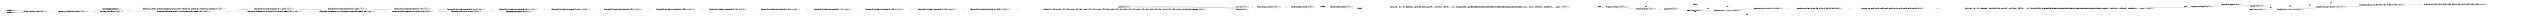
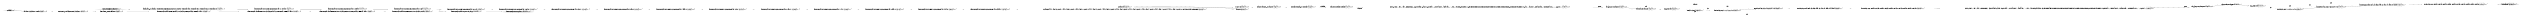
  digraph {
    rankdir=LR
    node [fillcolor=white shape=ellipse style=filled]
    edge [style=bold]
    n1 [label="streamContext.setSolrClientCache(solrClientCache)@@@27@@@['0', '0', '1']"]
    n2 [label="expression = \"innerJoin(\" + \" select(\" + \" search(\" + COLLECTIONORALIAS + \", fl=\"personId_i,rating_f\", q=\"rating_f:*\", sort=\"personId_i asc\"),\" + \" personId_i as personId,\" + \" rating_f as rating\" + \" ),\" + \" select(\" + \" jdbc(connection=\"jdbc:hsqldb:mem:.\", sql=\"select PEOPLE.ID, PEOPLE.NAME, COUNTRIES.COUNTRY_NAME from PEOPLE inner join COUNTRIES on PEOPLE.COUNTRY_CODE = COUNTRIES.CODE order by PEOPLE.ID\", sort=\"ID asc\"),\" + \" ID as personId,\" + \" NAME as personName,\" + \" COUNTRY_NAME as country\" + \" ),\" + \" on=\"personId\"\" + \")\"@@@29@@@['0', '0', '1']"]
    n3 [label="stream = factory.constructStream(expression)@@@30@@@['0', '0', '1']"]
    n4 [label="assertOrderOf(tuples,\"rating\",3.5d,5d,2.2d,4.3d,3.5d,3d,3d,4d,4.1d,4.8d)@@@44@@@['0', '0', '1']"]
    n5 [label="assertOrderOf(tuples,\"personName\",\"Emma\",\"Grace\",\"Hailey\",\"Isabella\",\"Lily\",\"Madison\",\"Mia\",\"Natalie\",\"Olivia\",\"Samantha\")@@@45@@@['0', '0', '1']"]
    n6 [label="assertOrderOf(tuples,\"country\",\"Netherlands\",\"United States\",\"Netherlands\",\"Netherlands\",\"Netherlands\",\"United States\",\"United States\",\"Netherlands\",\"Netherlands\",\"United States\")@@@46@@@['0', '0', '1']"]
    n7 [label="statement.executeUpdate(\"insert into COUNTRIES (CODE,COUNTRY_NAME) values ('NP', 'Nepal')\")@@@8@@@['0', '0', '1']"]
    n8 [label="statement.executeUpdate(\"insert into COUNTRIES (CODE,COUNTRY_NAME) values ('NO', 'Norway')\")@@@9@@@['0', '0', '1']"]
    n9 [label="statement.executeUpdate(\"insert into PEOPLE (ID, NAME, COUNTRY_CODE) values (11,'Emma','NL')\")@@@10@@@['0', '0', '1']"]
    n10 [label="statement.executeUpdate(\"insert into PEOPLE (ID, NAME, COUNTRY_CODE) values (18,'Natalie','NL')\")@@@17@@@['0', '0', '1']"]
    n11 [label="statement.executeUpdate(\"insert into PEOPLE (ID, NAME, COUNTRY_CODE) values (19,'Olivia','NL')\")@@@18@@@['0', '0', '1']"]
    n12 [label="statement.executeUpdate(\"insert into PEOPLE (ID, NAME, COUNTRY_CODE) values (20,'Samantha','US')\")@@@19@@@['0', '0', '1']"]
    n13 [label="stream.setStreamContext(streamContext)@@@40@@@['0', '0', '1']"]
    n14 [label="tuples = getTuples(stream)@@@41@@@['0', '0', '1']"]
    n15 [label="assertOrderOf(tuples,\"personId\",11,12,13,14,15,16,17,18,19,20)@@@43@@@['0', '0', '1']"]
    n16 [label="List<Tuple> tuples@@@24@@@['0', '0', '1']"]
    n17 [label="StreamContext streamContext = new StreamContext()@@@25@@@['0', '0', '1']"]
    n18 [label="SolrClientCache solrClientCache = new SolrClientCache()@@@26@@@['0', '0', '1']"]
    n19 [label="stream.setStreamContext(streamContext)@@@31@@@['0', '0', '1']"]
+   n20 [fillcolor=lightgray label="{solrClientCache.close()}@@@48@@@['0', '0', '1']"]
    n21 [label="statement.executeUpdate(\"insert into COUNTRIES (CODE,COUNTRY_NAME) values ('NL', 'Netherlands')\")@@@7@@@['0', '0', '1']"]
    n22 [label="statement.executeUpdate(\"insert into COUNTRIES (CODE,COUNTRY_NAME) values ('US', 'United States')\")@@@6@@@['0', '0', '1']"]
    n23 [label="statement.executeUpdate(\"insert into PEOPLE (ID, NAME, COUNTRY_CODE) values (15,'Lily','NL')\")@@@14@@@['0', '0', '1']"]
    n24 [label="statement.executeUpdate(\"insert into PEOPLE (ID, NAME, COUNTRY_CODE) values (16,'Madison','US')\")@@@15@@@['0', '0', '1']"]
    n25 [label="statement.executeUpdate(\"insert into PEOPLE (ID, NAME, COUNTRY_CODE) values (17,'Mia','US')\")@@@16@@@['0', '0', '1']"]
    n26 [label="stream = factory.constructStream(expression)@@@39@@@['0', '0', '1']"]
    n27 [label="statement.executeUpdate(\"create table DUAL(ID int not null primary key)\")@@@10@@@['0', '1', '0']"]
    n28 [fillcolor=lightgray label="statement.executeUpdate(\"insert into DUAL values(1)\")@@@11@@@['0', '1', '0']"]
    n29 [fillcolor=lightgray label="setupDatabase['0', '1', '0']" shape=diamond]
    n30 [label="Class.forName(\"org.hsqldb.jdbcDriver\").newInstance()@@@3@@@['1', '1', '0']"]
    n31 [label="Connection connection = DriverManager.getConnection(\"jdbc:hsqldb:mem:.\")@@@4@@@['1', '1', '0']"]
    n32 [label="tuples = getTuples(stream)@@@32@@@['0', '0', '1']"]
    n33 [label="assertEquals(10,tuples.size())@@@33@@@['0', '0', '1']"]
    n34 [label="assertOrderOf(tuples,\"personId\",11,12,13,14,15,16,17,18,19,20)@@@34@@@['0', '0', '1']"]
    n35 [label="assertOrderOf(tuples,\"rating\",3.5d,5d,2.2d,4.3d,3.5d,3d,3d,4d,4.1d,4.8d)@@@35@@@['0', '0', '1']"]
    n36 [label="assertOrderOf(tuples,\"personName\",\"Emma\",\"Grace\",\"Hailey\",\"Isabella\",\"Lily\",\"Madison\",\"Mia\",\"Natalie\",\"Olivia\",\"Samantha\")@@@36@@@['0', '0', '1']"]
    n37 [label="assertOrderOf(tuples,\"country\",\"Netherlands\",\"United States\",\"Netherlands\",\"Netherlands\",\"Netherlands\",\"United States\",\"United States\",\"Netherlands\",\"Netherlands\",\"United States\")@@@37@@@['0', '0', '1']"]
    n38 [fillcolor=lightgray label="testJDBCSolrInnerJoinExpressionWithProperties['0', '0', '1']" shape=diamond]
    n39 [label="StreamFactory factory = new StreamFactory().withCollectionZkHost(COLLECTIONORALIAS,cluster.getZkServer().getZkAddress()).withFunctionName(\"search\",).withFunctionName(\"select\",).withFunctionName(\"innerJoin\",).withFunctionName(\"jdbc\",)@@@3@@@['0', '0', '1']"]
    n40 [label="Statement statement = connection.createStatement()@@@5@@@['1', '1', '0']"]
    n41 [label="statement.executeUpdate(\"create table COUNTRIES(CODE varchar(3) not null primary key, COUNTRY_NAME varchar(50), DELETED char(1) default 'N')\")@@@6@@@['1', '1', '0']"]
    n42 [label="statement.executeUpdate(\"create table PEOPLE(ID int not null primary key, NAME varchar(50), COUNTRY_CODE char(2), DELETED char(1) default 'N')\")@@@7@@@['1', '1', '0']"]
    n43 [label="statement.executeUpdate(\"create table PEOPLE_SPORTS(ID int not null primary key, PERSON_ID int, SPORT_NAME varchar(50), DELETED char(1) default 'N')\")@@@8@@@['1', '1', '0']"]
    n44 [label="TupleStream stream@@@23@@@['0', '0', '1']"]
    n45 [label="String expression@@@22@@@['0', '0', '1']"]
    n46 [label="statement.executeUpdate(\"insert into PEOPLE (ID, NAME, COUNTRY_CODE) values (14,'Isabella','NL')\")@@@13@@@['0', '0', '1']"]
-   n47 [fillcolor=lightgray label="setupDatabase['1', '0', '0']" shape=diamond]
-   n48 [label="assertEquals(10,tuples.size())@@@42@@@['0', '0', '1']"]
    n49 [label="statement.executeUpdate(\"create table UNSUPPORTED_COLUMNS(ID int not null primary key, UNSP binary)\")@@@9@@@['1', '1', '0']"]
    n50 [label="statement.executeUpdate(\"insert into PEOPLE (ID, NAME, COUNTRY_CODE) values (13,'Hailey','NL')\")@@@12@@@['0', '0', '1']"]
    n51 [label="expression = \"innerJoin(\" + \" select(\" + \" search(\" + COLLECTIONORALIAS + \", fl=\"personId_i,rating_f\", q=\"rating_f:*\", sort=\"personId_i asc\"),\" + \" personId_i as personId,\" + \" rating_f as rating\" + \" ),\" + \" select(\" + \" jdbc(connection=\"jdbc:hsqldb:mem:.\", sql=\"select PEOPLE.ID as PERSONID, PEOPLE.NAME, COUNTRIES.COUNTRY_NAME from PEOPLE inner join COUNTRIES on PEOPLE.COUNTRY_CODE = COUNTRIES.CODE order by PEOPLE.ID\", sort=\"PERSONID asc\"),\" + \" PERSONID as personId,\" + \" NAME as personName,\" + \" COUNTRY_NAME as country\" + \" ),\" + \" on=\"personId\"\" + \")\"@@@38@@@['0', '0', '1']"]
    n52 [label="new UpdateRequest().add(id,\"1\",\"rating_f\",\"3.5\",\"personId_i\",\"11\").add(id,\"2\",\"rating_f\",\"5\",\"personId_i\",\"12\").add(id,\"3\",\"rating_f\",\"2.2\",\"personId_i\",\"13\").add(id,\"4\",\"rating_f\",\"4.3\",\"personId_i\",\"14\").add(id,\"5\",\"rating_f\",\"3.5\",\"personId_i\",\"15\").add(id,\"6\",\"rating_f\",\"3\",\"personId_i\",\"16\").add(id,\"7\",\"rating_f\",\"3\",\"personId_i\",\"17\").add(id,\"8\",\"rating_f\",\"4\",\"personId_i\",\"18\").add(id,\"9\",\"rating_f\",\"4.1\",\"personId_i\",\"19\").add(id,\"10\",\"rating_f\",\"4.8\",\"personId_i\",\"20\").commit(cluster.getSolrClient(),COLLECTIONORALIAS)@@@21@@@['0', '0', '1']"]
    n53 [label="statement.executeUpdate(\"insert into PEOPLE (ID, NAME, COUNTRY_CODE) values (12,'Grace','US')\")@@@11@@@['0', '0', '1']"]
    n1 -> n2
    n2 -> n3
    n2 -> n3 [label=expression style=solid]
    n3 -> n19
    n3 -> n32 [label=stream style=solid]
    n4 -> n5
    n5 -> n6
+   n6 -> n20
    n7 -> n8
    n8 -> n9
    n9 -> n53
    n10 -> n11
    n11 -> n12
    n12 -> n52
    n13 -> n14
    n14 -> n4 [label=tuples style=solid]
    n14 -> n5 [label=tuples style=solid]
    n14 -> n6 [label=tuples style=solid]
    n14 -> n15 [label=tuples style=solid]
    n15 -> n4
    n16 -> n17
    n17 -> n13 [label=streamContext style=solid]
    n17 -> n18
    n17 -> n19 [label=streamContext style=solid]
    n18 -> n1
    n18 -> n1 [label=solrClientCache style=solid]
    n19 -> n32
    n21 -> n7
    n22 -> n21
    n23 -> n24
    n24 -> n25
    n25 -> n10
    n26 -> n13
    n26 -> n14 [label=stream style=solid]
    n27 -> n28
    n29 -> n30
    n30 -> n31
    n31 -> n40
    n32 -> n33 [style=solid]
    n32 -> n34 [label=tuples style=solid]
    n32 -> n35 [label=tuples style=solid]
    n32 -> n36 [label=tuples style=solid]
    n32 -> n37 [label=tuples style=solid]
    n33 -> n34
    n34 -> n35
    n35 -> n36
    n36 -> n37
    n37 -> n51
    n38 -> n39
    n39 -> n22
    n40 -> n41
    n41 -> n42
    n42 -> n43
    n43 -> n49
    n44 -> n16
    n44 -> n45
    n46 -> n23
-   n47 -> n30
-   n48 -> n15
    n49 -> n8 [label=0 style=dashed]
    n49 -> n27
    n50 -> n46
    n51 -> n26 [label=expression style=solid]
    n51 -> n26
    n52 -> n45
    n53 -> n50
  }
